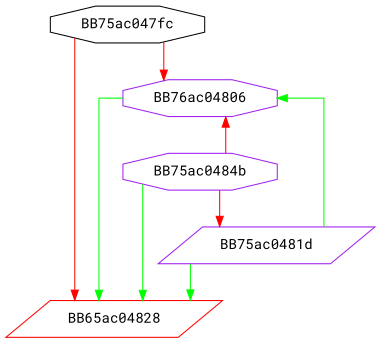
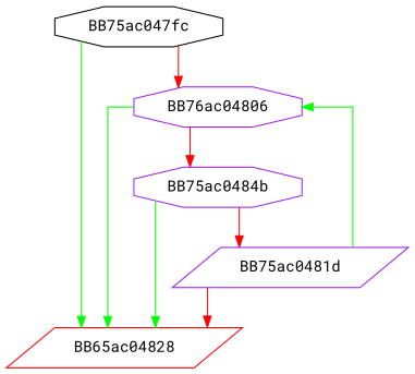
  digraph {
    fontname="Roboto Mono"
    splines=ortho
    node [color=purple fontname="Roboto Mono" shape=octagon]
    edge [color=green fontname="Roboto Mono"]
    BB75ac047fc [color=black]
    n2 [color=red label=BB65ac04828 shape=parallelogram]
    n3 [label=BB76ac04806]
    n4 [label=BB75ac0484b]
    BB75ac0481d [shape=parallelogram]
-   BB75ac047fc -> n2 [color=red]
+   BB75ac047fc -> n2
    BB75ac047fc -> n3 [color=red]
    n3 -> n2
-   n4 -> n3 [color=red]
+   n3 -> n4 [color=red]
    n4 -> n2
    n4 -> BB75ac0481d [color=red]
-   BB75ac0481d -> n2
+   BB75ac0481d -> n2 [color=red]
    BB75ac0481d -> n3
  }
